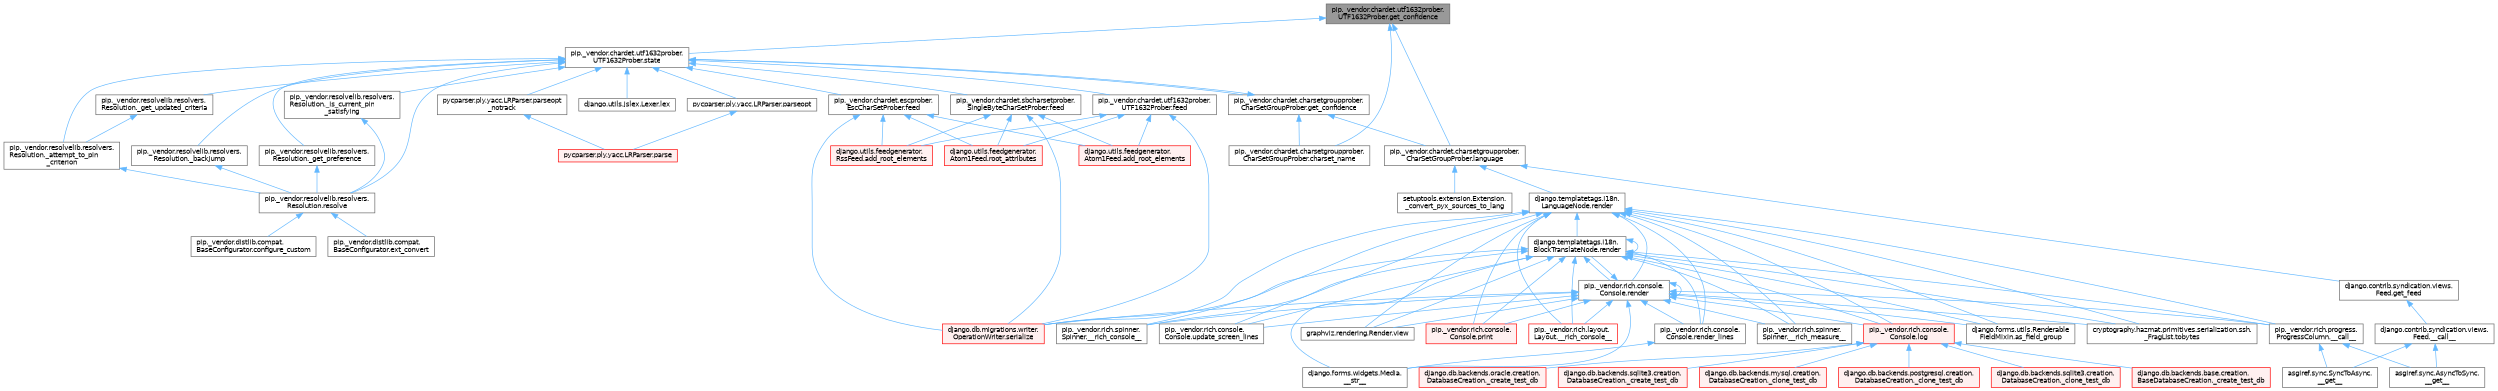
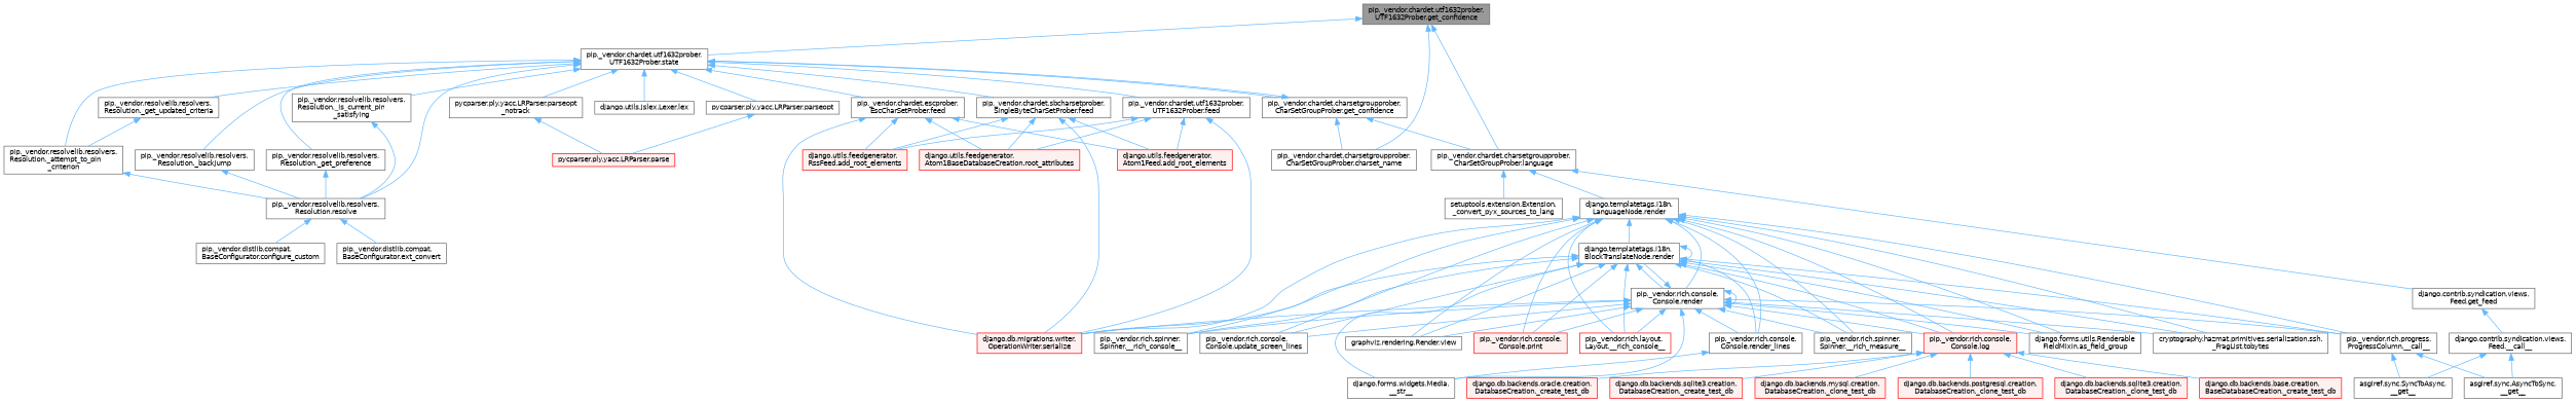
  digraph {
    rankdir=TB
    node [color=grey40 fillcolor=white fontname=Helvetica fontsize=10 shape=box style=filled]
    edge [color=steelblue1 dir=back fontname=Helvetica fontsize=10 labelfontname=Helvetica labelfontsize=10 style=solid]
    n1 [color=gray40 fillcolor=grey60 fontcolor=black height=0.2 label="pip._vendor.chardet.utf1632prober.\lUTF1632Prober.get_confidence" width=0.4]
    n2 [height=0.2 label="pip._vendor.chardet.charsetgroupprober.\lCharSetGroupProber.charset_name" width=0.4]
    n3 [height=0.2 label="pip._vendor.chardet.charsetgroupprober.\lCharSetGroupProber.language" width=0.4]
    n4 [height=0.2 label="pip._vendor.chardet.utf1632prober.\lUTF1632Prober.state" width=0.4]
    n5 [height=0.2 label="setuptools.extension.Extension.\l_convert_pyx_sources_to_lang" width=0.4]
    n6 [height=0.2 label="django.contrib.syndication.views.\lFeed.get_feed" width=0.4]
    n7 [height=0.2 label="django.templatetags.i18n.\lLanguageNode.render" width=0.4]
    n8 [height=0.2 label="pip._vendor.resolvelib.resolvers.\lResolution._attempt_to_pin\l_criterion" width=0.4]
    n9 [height=0.2 label="pip._vendor.resolvelib.resolvers.\lResolution.resolve" width=0.4]
    n10 [height=0.2 label="pip._vendor.resolvelib.resolvers.\lResolution._backjump" width=0.4]
    n11 [height=0.2 label="pip._vendor.resolvelib.resolvers.\lResolution._get_preference" width=0.4]
    n12 [height=0.2 label="pip._vendor.resolvelib.resolvers.\lResolution._get_updated_criteria" width=0.4]
    n13 [height=0.2 label="pip._vendor.resolvelib.resolvers.\lResolution._is_current_pin\l_satisfying" width=0.4]
    n14 [height=0.2 label="pip._vendor.chardet.escprober.\lEscCharSetProber.feed" width=0.4]
    n15 [height=0.2 label="pip._vendor.chardet.sbcharsetprober.\lSingleByteCharSetProber.feed" width=0.4]
    n16 [height=0.2 label="pip._vendor.chardet.utf1632prober.\lUTF1632Prober.feed" width=0.4]
    n17 [height=0.2 label="pip._vendor.chardet.charsetgroupprober.\lCharSetGroupProber.get_confidence" width=0.4]
    n18 [height=0.2 label="django.utils.jslex.Lexer.lex" width=0.4]
    n19 [height=0.2 label="pycparser.ply.yacc.LRParser.parseopt" width=0.4]
    n20 [height=0.2 label="pycparser.ply.yacc.LRParser.parseopt\l_notrack" width=0.4]
    n21 [height=0.2 label="django.contrib.syndication.views.\lFeed.__call__" width=0.4]
    n22 [height=0.2 label="pip._vendor.rich.progress.\lProgressColumn.__call__" width=0.4]
    n23 [color=red height=0.2 label="pip._vendor.rich.layout.\lLayout.__rich_console__" width=0.4]
    n24 [height=0.2 label="pip._vendor.rich.spinner.\lSpinner.__rich_console__" width=0.4]
    n25 [height=0.2 label="pip._vendor.rich.spinner.\lSpinner.__rich_measure__" width=0.4]
    n26 [height=0.2 label="django.forms.utils.Renderable\lFieldMixin.as_field_group" width=0.4]
    n27 [color=red fillcolor="#FFF0F0" height=0.2 label="pip._vendor.rich.console.\lConsole.log" width=0.4]
    n28 [color=red fillcolor="#FFF0F0" height=0.2 label="pip._vendor.rich.console.\lConsole.print" width=0.4]
    n29 [height=0.2 label="django.templatetags.i18n.\lBlockTranslateNode.render" width=0.4]
    n30 [height=0.2 label="pip._vendor.rich.console.\lConsole.render" width=0.4]
    n31 [height=0.2 label="pip._vendor.rich.console.\lConsole.render_lines" width=0.4]
    n32 [color=red fillcolor="#FFF0F0" height=0.2 label="django.db.migrations.writer.\lOperationWriter.serialize" width=0.4]
    n33 [height=0.2 label="cryptography.hazmat.primitives.serialization.ssh.\l_FragList.tobytes" width=0.4]
    n34 [height=0.2 label="pip._vendor.rich.console.\lConsole.update_screen_lines" width=0.4]
    n35 [height=0.2 label="graphviz.rendering.Render.view" width=0.4]
    n36 [height=0.2 label="asgiref.sync.AsyncToSync.\l__get__" width=0.4]
    n37 [height=0.2 label="asgiref.sync.SyncToAsync.\l__get__" width=0.4]
    n38 [height=0.2 label="django.forms.widgets.Media.\l__str__" width=0.4]
    n39 [color=red fillcolor="#FFF0F0" height=0.2 label="django.db.backends.mysql.creation.\lDatabaseCreation._clone_test_db" width=0.4]
    n40 [color=red fillcolor="#FFF0F0" height=0.2 label="django.db.backends.postgresql.creation.\lDatabaseCreation._clone_test_db" width=0.4]
    n41 [color=red fillcolor="#FFF0F0" height=0.2 label="django.db.backends.sqlite3.creation.\lDatabaseCreation._clone_test_db" width=0.4]
    n42 [color=red fillcolor="#FFF0F0" height=0.2 label="django.db.backends.base.creation.\lBaseDatabaseCreation._create_test_db" width=0.4]
    n43 [color=red fillcolor="#FFF0F0" height=0.2 label="django.db.backends.oracle.creation.\lDatabaseCreation._create_test_db" width=0.4]
    n44 [color=red fillcolor="#FFF0F0" height=0.2 label="django.db.backends.sqlite3.creation.\lDatabaseCreation._create_test_db" width=0.4]
    n45 [height=0.2 label="pip._vendor.distlib.compat.\lBaseConfigurator.configure_custom" width=0.4]
    n46 [height=0.2 label="pip._vendor.distlib.compat.\lBaseConfigurator.ext_convert" width=0.4]
    n47 [color=red fillcolor="#FFF0F0" height=0.2 label="django.utils.feedgenerator.\lAtom1Feed.add_root_elements" width=0.4]
    n48 [color=red fillcolor="#FFF0F0" height=0.2 label="django.utils.feedgenerator.\lRssFeed.add_root_elements" width=0.4]
-   n49 [color=red fillcolor="#FFF0F0" height=0.2 label="django.utils.feedgenerator.\lAtom1Feed.root_attributes" width=0.4]
+   n49 [color=red fillcolor="#FFF0F0" height=0.2 label="django.utils.feedgenerator.\lAtom1BaseDatabaseCreation.root_attributes" width=0.4]
    n50 [color=red fillcolor="#FFF0F0" height=0.2 label="pycparser.ply.yacc.LRParser.parse" width=0.4]
    n1 -> n2
    n1 -> n3
    n1 -> n4
    n3 -> n5
    n3 -> n6
    n3 -> n7
    n4 -> n8
    n4 -> n9
    n4 -> n10
    n4 -> n11
    n4 -> n12
    n4 -> n13
    n4 -> n14
    n4 -> n15
    n4 -> n16
    n4 -> n17
    n4 -> n18
    n4 -> n19
    n4 -> n20
    n6 -> n21
    n7 -> n22
    n7 -> n23
    n7 -> n24
    n7 -> n25
    n7 -> n26
    n7 -> n27
    n7 -> n28
    n7 -> n29
    n7 -> n30
    n7 -> n31
    n7 -> n32
    n7 -> n33
    n7 -> n34
    n7 -> n35
    n8 -> n9
    n9 -> n45
    n9 -> n46
    n10 -> n9
    n11 -> n9
    n12 -> n8
    n13 -> n9
    n14 -> n32
    n14 -> n47
    n14 -> n48
    n14 -> n49
    n15 -> n32
    n15 -> n47
    n15 -> n48
    n15 -> n49
    n16 -> n32
    n16 -> n47
    n16 -> n48
    n16 -> n49
    n17 -> n2
    n17 -> n3
    n17 -> n4
    n19 -> n50
    n20 -> n50
    n21 -> n36
    n21 -> n37
    n22 -> n36
    n22 -> n37
    n27 -> n39
    n27 -> n40
    n27 -> n41
    n27 -> n42
    n27 -> n43
    n27 -> n44
    n29 -> n22
    n29 -> n23
    n29 -> n24
    n29 -> n25
    n29 -> n26
    n29 -> n27
    n29 -> n28
    n29 -> n29
    n29 -> n30
    n29 -> n31
    n29 -> n32
    n29 -> n33
    n29 -> n34
    n29 -> n35
    n29 -> n38
    n30 -> n22
    n30 -> n23
    n30 -> n24
    n30 -> n25
    n30 -> n26
    n30 -> n27
    n30 -> n28
    n30 -> n29
    n30 -> n30
    n30 -> n31
    n30 -> n32
    n30 -> n33
    n30 -> n34
    n30 -> n35
    n30 -> n38
    n31 -> n38
  }
